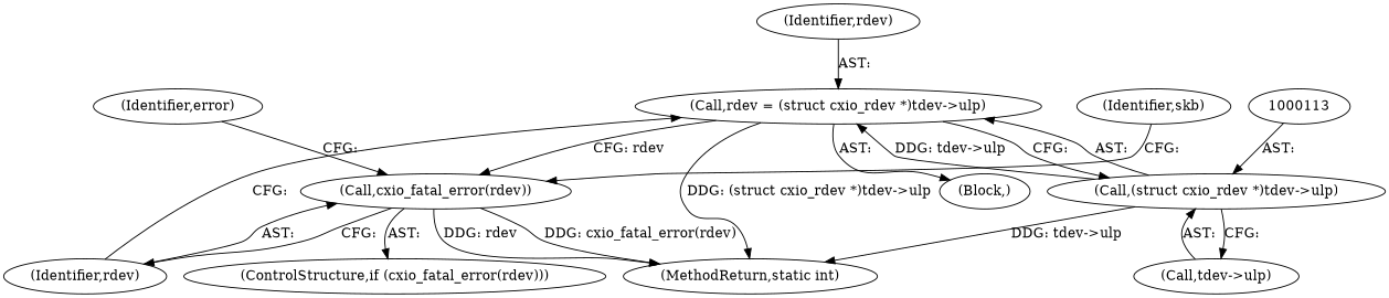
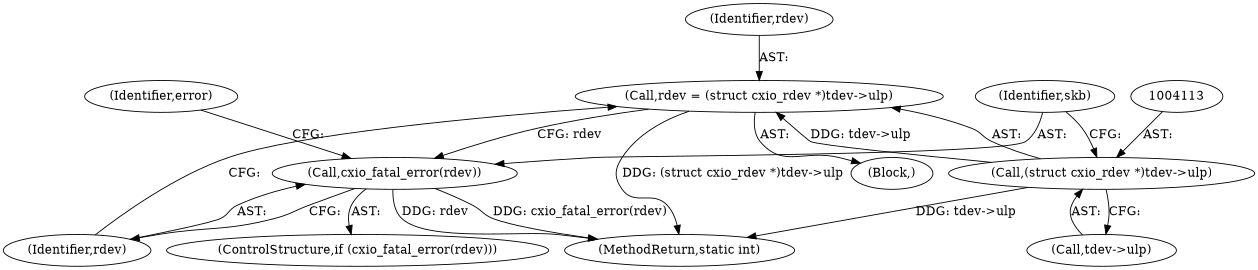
  digraph {
    n1 [label="(Call,rdev = (struct cxio_rdev *)tdev->ulp)"]
    n2 [label="(Call,(struct cxio_rdev *)tdev->ulp)"]
    n3 [label="(Call,cxio_fatal_error(rdev))"]
    n4 [label="(Block,)"]
    n5 [label="(MethodReturn,static int)"]
    n6 [label="(Call,tdev->ulp)"]
    n7 [label="(Identifier,rdev)"]
    n8 [label="(ControlStructure,if (cxio_fatal_error(rdev)))"]
    n9 [label="(Identifier,error)"]
    n10 [label="(Identifier,rdev)"]
    n11 [label="(Identifier,skb)"]
-   1000113
-   n1 -> n2 [label="CFG: "]
+   1000113 [label=1004113]
+   n11 -> n2 [label="CFG: "]
    n1 -> n3 [label="CFG: rdev"]
    n1 -> n4 [label="AST: "]
    n1 -> n5 [label="DDG: (struct cxio_rdev *)tdev->ulp"]
    n2 -> n1 [label="AST: "]
    n2 -> n1 [label="DDG: tdev->ulp"]
    n2 -> n5 [label="DDG: tdev->ulp"]
    n2 -> n6 [label="CFG: "]
    n3 -> n5 [label="DDG: cxio_fatal_error(rdev)"]
    n3 -> n5 [label="DDG: rdev"]
    n3 -> n7 [label="CFG: "]
    n3 -> n8 [label="AST: "]
    n6 -> n2 [label="AST: "]
    n7 -> n1 [label="CFG: "]
    n7 -> n3 [label="AST: "]
    n9 -> n3 [label="CFG: "]
    n10 -> n1 [label="AST: "]
-   n11 -> n3 [label="CFG: "]
+   n11 -> n3 [label="AST: "]
    1000113 -> n2 [label="AST: "]
  }
